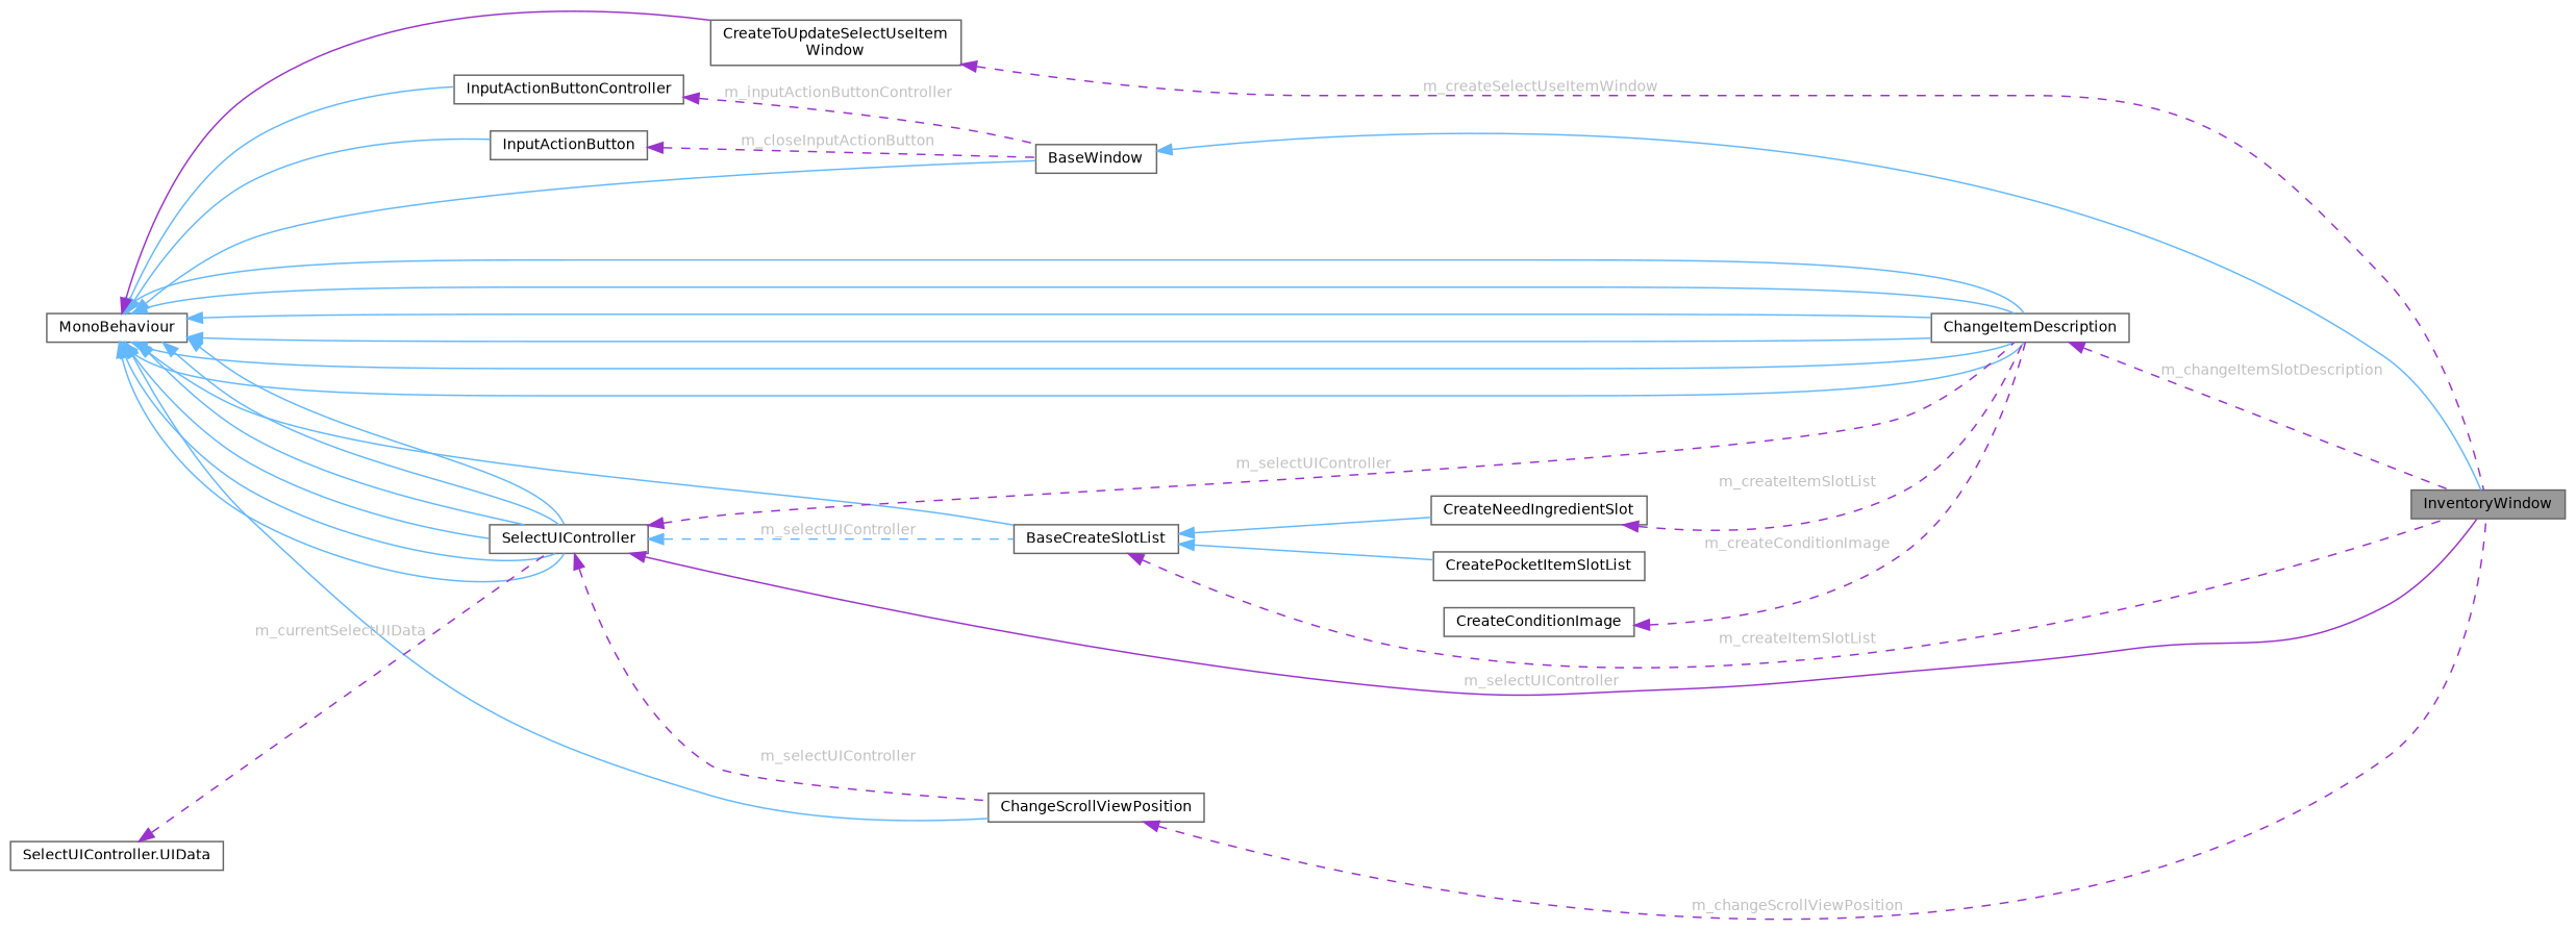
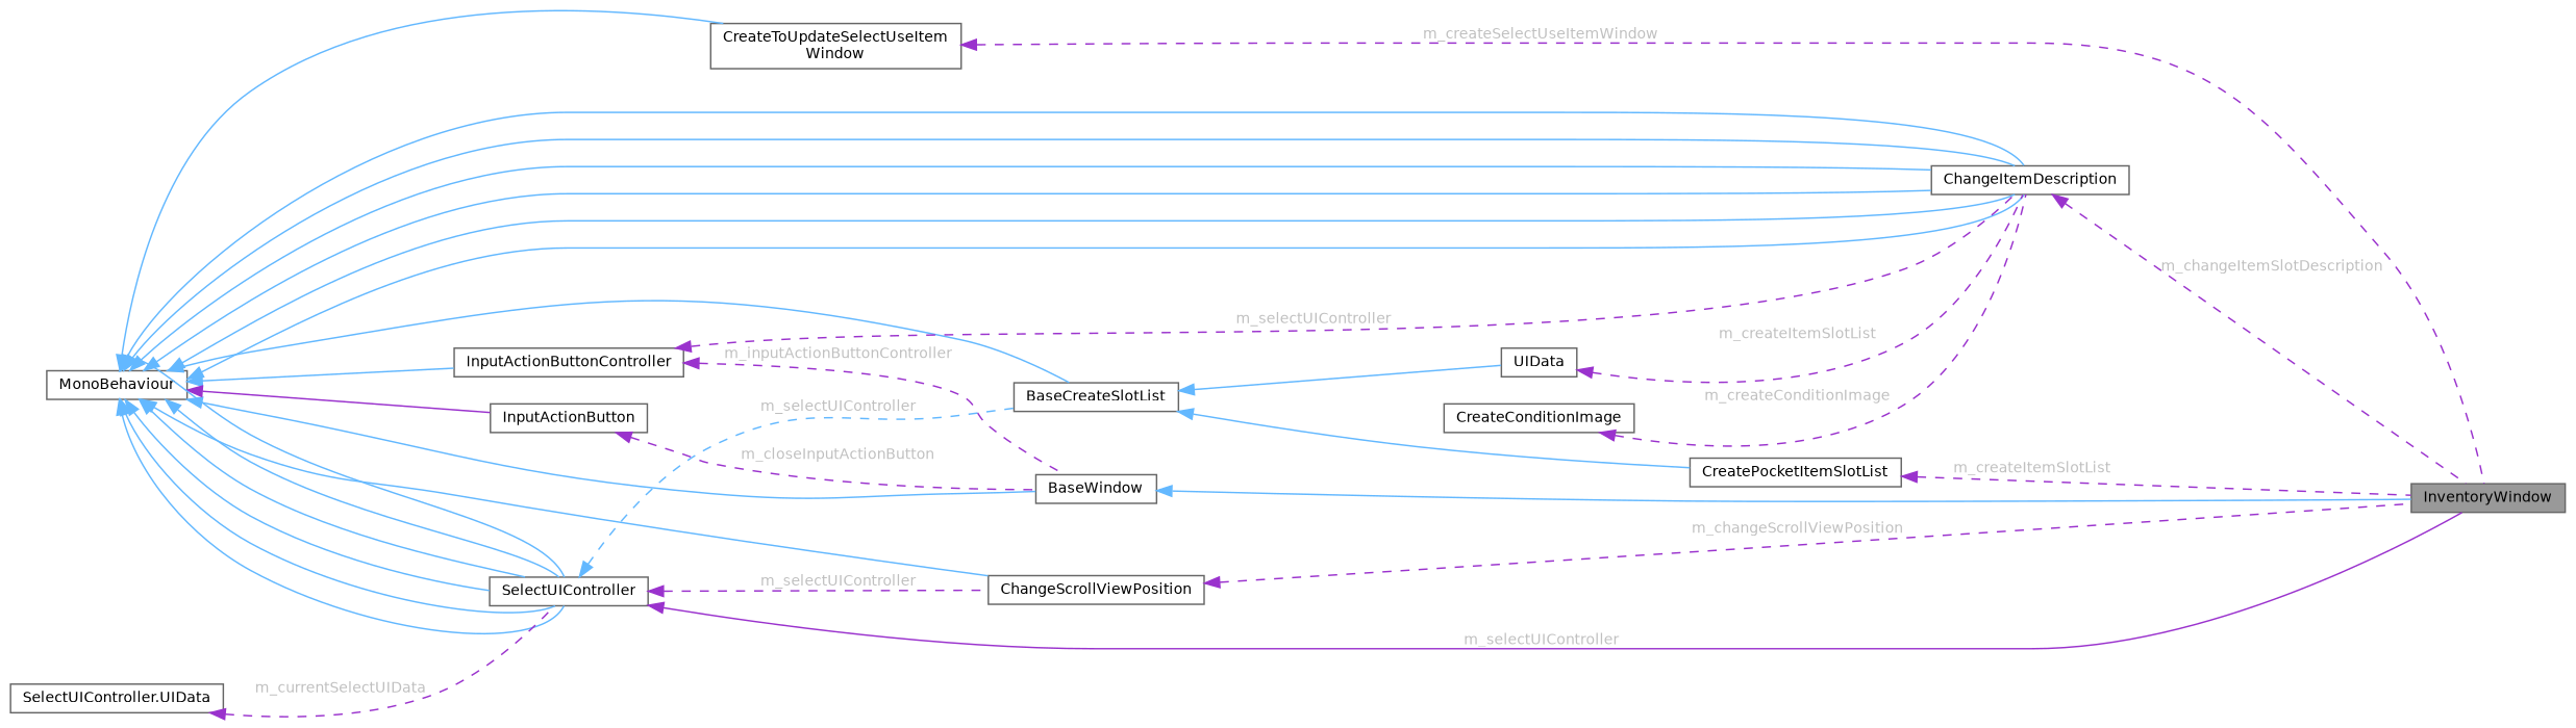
  digraph {
    rankdir=LR
    node [color=gray40 fillcolor=white fontname=Helvetica fontsize=10 shape=box style=filled]
    edge [color=steelblue1 dir=back fontname=Helvetica fontsize=10 labelfontname=Helvetica labelfontsize=10 style=solid]
    n1 [fillcolor=grey60 fontcolor=black height=0.2 label=InventoryWindow width=0.4]
    n2 [height=0.2 label=BaseWindow width=0.4]
    n3 [height=0.2 label=MonoBehaviour width=0.4]
    n4 [height=0.2 label=InputActionButtonController width=0.4]
    n5 [height=0.2 label=InputActionButton width=0.4]
    n6 [height=0.2 label=BaseCreateSlotList width=0.4]
    n7 [height=0.2 label=SelectUIController width=0.4]
    n8 [height=0.2 label=ChangeItemDescription width=0.4]
    n9 [height=0.2 label=ChangeScrollViewPosition width=0.4]
    n10 [height=0.2 label="CreateToUpdateSelectUseItem\lWindow" width=0.4]
    n11 [height=0.2 label=CreatePocketItemSlotList width=0.4]
-   n12 [height=0.2 label=CreateNeedIngredientSlot width=0.4]
+   n12 [height=0.2 label=UIData width=0.4]
    n13 [height=0.2 label=CreateConditionImage width=0.4]
    n14 [height=0.2 label="SelectUIController.UIData" width=0.4]
    n2 -> n1
    n3 -> n2
    n3 -> n4
-   n3 -> n5
+   n3 -> n5 [color=darkorchid3]
    n3 -> n6
    n3 -> n7
    n3 -> n7
    n3 -> n7
    n3 -> n7
    n3 -> n7
    n3 -> n7
    n3 -> n8
    n3 -> n8
    n3 -> n8
    n3 -> n8
    n3 -> n8
    n3 -> n8
    n3 -> n9
-   n3 -> n10 [color=darkorchid3]
+   n3 -> n10
    n4 -> n2 [color=darkorchid3 fontcolor=grey label=" m_inputActionButtonController" style=dashed]
    n5 -> n2 [color=darkorchid3 fontcolor=grey label=" m_closeInputActionButton" style=dashed]
    n6 -> n11
    n6 -> n12
    n7 -> n1 [color=darkorchid3 fontcolor=grey label=" m_selectUIController"]
    n7 -> n6 [fontcolor=grey label=" m_selectUIController" style=dashed]
-   n7 -> n8 [color=darkorchid3 fontcolor=grey label=" m_selectUIController" style=dashed]
+   n4 -> n8 [color=darkorchid3 fontcolor=grey label=" m_selectUIController" style=dashed]
    n7 -> n9 [color=darkorchid3 fontcolor=grey label=" m_selectUIController" style=dashed]
    n8 -> n1 [color=darkorchid3 fontcolor=grey label=" m_changeItemSlotDescription" style=dashed]
    n9 -> n1 [color=darkorchid3 fontcolor=grey label=" m_changeScrollViewPosition" style=dashed]
    n10 -> n1 [color=darkorchid3 fontcolor=grey label=" m_createSelectUseItemWindow" style=dashed]
-   n6 -> n1 [color=darkorchid3 fontcolor=grey label=" m_createItemSlotList" style=dashed]
+   n11 -> n1 [color=darkorchid3 fontcolor=grey label=" m_createItemSlotList" style=dashed]
    n12 -> n8 [color=darkorchid3 fontcolor=grey label=" m_createItemSlotList" style=dashed]
    n13 -> n8 [color=darkorchid3 fontcolor=grey label=" m_createConditionImage" style=dashed]
    n14 -> n7 [color=darkorchid3 fontcolor=grey label=" m_currentSelectUIData" style=dashed]
  }
